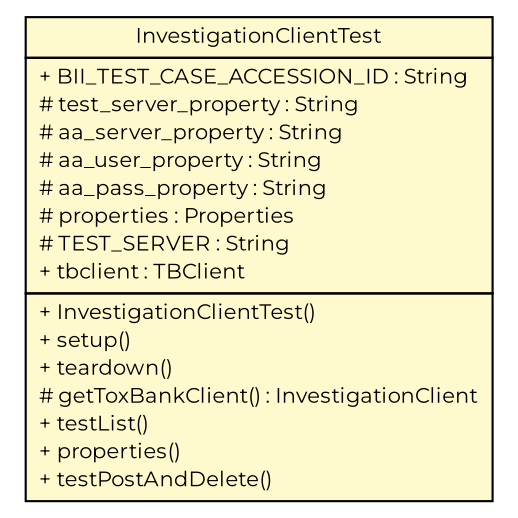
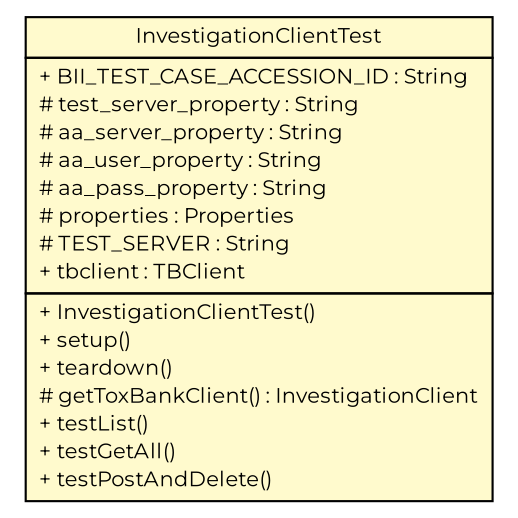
  digraph {
    fontname=Montserrat
-   n1 [fontcolor=black fontname=Montserrat fontsize=10.0 label=<<table border="0" cellborder="1" cellspacing="0" cellpadding="2" port="p" bgcolor="lemonChiffon" href="./InvestigationClientTest.html"> 		<tr><td><table border="0" cellspacing="0" cellpadding="1"> 			<tr><td> InvestigationClientTest </td></tr> 		</table></td></tr> 		<tr><td><table border="0" cellspacing="0" cellpadding="1"> 			<tr><td align="left"> + BII_TEST_CASE_ACCESSION_ID : String </td></tr> 			<tr><td align="left"> # test_server_property : String </td></tr> 			<tr><td align="left"> # aa_server_property : String </td></tr> 			<tr><td align="left"> # aa_user_property : String </td></tr> 			<tr><td align="left"> # aa_pass_property : String </td></tr> 			<tr><td align="left"> # properties : Properties </td></tr> 			<tr><td align="left"> # TEST_SERVER : String </td></tr> 			<tr><td align="left"> + tbclient : TBClient </td></tr> 		</table></td></tr> 		<tr><td><table border="0" cellspacing="0" cellpadding="1"> 			<tr><td align="left"> + InvestigationClientTest() </td></tr> 			<tr><td align="left"> + setup() </td></tr> 			<tr><td align="left"> + teardown() </td></tr> 			<tr><td align="left"> # getToxBankClient() : InvestigationClient </td></tr> 			<tr><td align="left"> + testList() </td></tr> 			<tr><td align="left"> + properties() </td></tr> 			<tr><td align="left"> + testPostAndDelete() </td></tr> 		</table></td></tr> 		</table>> shape=plaintext]
+   n1 [fontcolor=black fontname=Montserrat fontsize=10.0 label=<<table border="0" cellborder="1" cellspacing="0" cellpadding="2" port="p" bgcolor="lemonChiffon" href="./InvestigationClientTest.html"> 		<tr><td><table border="0" cellspacing="0" cellpadding="1"> 			<tr><td> InvestigationClientTest </td></tr> 		</table></td></tr> 		<tr><td><table border="0" cellspacing="0" cellpadding="1"> 			<tr><td align="left"> + BII_TEST_CASE_ACCESSION_ID : String </td></tr> 			<tr><td align="left"> # test_server_property : String </td></tr> 			<tr><td align="left"> # aa_server_property : String </td></tr> 			<tr><td align="left"> # aa_user_property : String </td></tr> 			<tr><td align="left"> # aa_pass_property : String </td></tr> 			<tr><td align="left"> # properties : Properties </td></tr> 			<tr><td align="left"> # TEST_SERVER : String </td></tr> 			<tr><td align="left"> + tbclient : TBClient </td></tr> 		</table></td></tr> 		<tr><td><table border="0" cellspacing="0" cellpadding="1"> 			<tr><td align="left"> + InvestigationClientTest() </td></tr> 			<tr><td align="left"> + setup() </td></tr> 			<tr><td align="left"> + teardown() </td></tr> 			<tr><td align="left"> # getToxBankClient() : InvestigationClient </td></tr> 			<tr><td align="left"> + testList() </td></tr> 			<tr><td align="left"> + testGetAll() </td></tr> 			<tr><td align="left"> + testPostAndDelete() </td></tr> 		</table></td></tr> 		</table>> shape=plaintext]
  }
